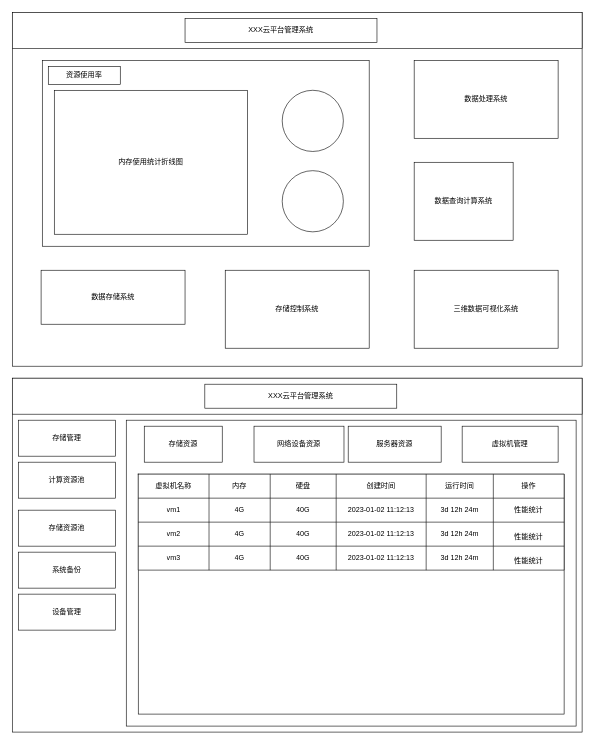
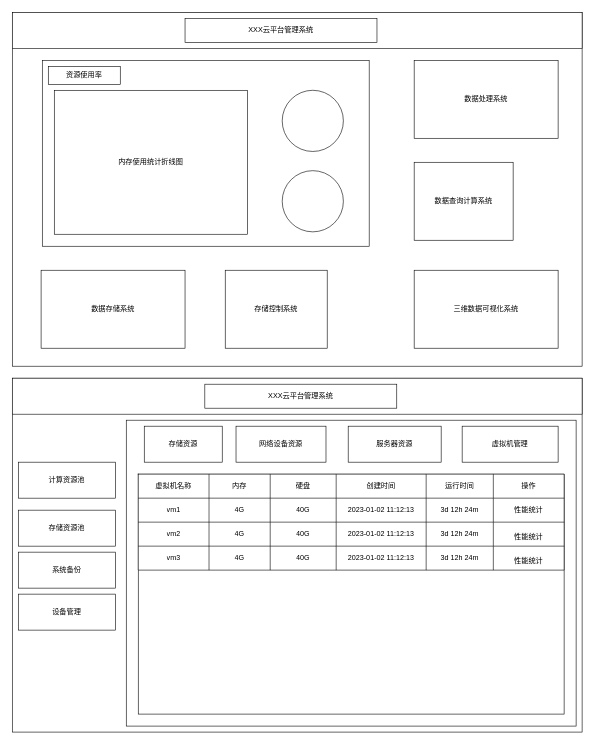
  <mxCell id="0" />
  <mxCell id="1" parent="0" />
  <mxCell id="2" value="" style="rounded=0;whiteSpace=wrap;html=1;" vertex="1" parent="1"><mxGeometry x="20" y="20" width="950" height="590" as="geometry" /></mxCell>
- <mxCell id="3" value="数据存储系统" style="rounded=0;whiteSpace=wrap;html=1;" vertex="1" parent="1"><mxGeometry x="68" y="450" width="240" height="90" as="geometry" /></mxCell>
+ <mxCell id="3" value="数据存储系统" style="rounded=0;whiteSpace=wrap;html=1;" vertex="1" parent="1"><mxGeometry x="68" y="450" width="240" height="130" as="geometry" /></mxCell>
  <mxCell id="4" value="数据查询计算系统" style="rounded=0;whiteSpace=wrap;html=1;" vertex="1" parent="1"><mxGeometry x="690" y="270" width="165" height="130" as="geometry" /></mxCell>
  <mxCell id="5" value="三维数据可视化系统" style="rounded=0;whiteSpace=wrap;html=1;" vertex="1" parent="1"><mxGeometry x="690" y="450" width="240" height="130" as="geometry" /></mxCell>
  <mxCell id="6" value="数据处理系统" style="rounded=0;whiteSpace=wrap;html=1;" vertex="1" parent="1"><mxGeometry x="690" y="100" width="240" height="130" as="geometry" /></mxCell>
- <mxCell id="7" value="存储控制系统" style="rounded=0;whiteSpace=wrap;html=1;" vertex="1" parent="1"><mxGeometry x="375" y="450" width="240" height="130" as="geometry" /></mxCell>
+ <mxCell id="7" value="存储控制系统" style="rounded=0;whiteSpace=wrap;html=1;" vertex="1" parent="1"><mxGeometry x="375" y="450" width="170" height="130" as="geometry" /></mxCell>
  <mxCell id="8" value="" style="rounded=0;whiteSpace=wrap;html=1;" vertex="1" parent="1"><mxGeometry x="20" y="20" width="950" height="60" as="geometry" /></mxCell>
  <mxCell id="9" value="XXX云平台管理系统" style="rounded=0;whiteSpace=wrap;html=1;align=center;" vertex="1" parent="1"><mxGeometry x="308" y="30" width="320" height="40" as="geometry" /></mxCell>
  <mxCell id="10" value="" style="rounded=0;whiteSpace=wrap;html=1;" vertex="1" parent="1"><mxGeometry x="70" y="100" width="545" height="310" as="geometry" /></mxCell>
  <mxCell id="11" value="" style="ellipse;whiteSpace=wrap;html=1;aspect=fixed;" vertex="1" parent="1"><mxGeometry x="470" y="284" width="102" height="102" as="geometry" /></mxCell>
  <mxCell id="12" value="内存使用统计折线图" style="rounded=0;whiteSpace=wrap;html=1;" vertex="1" parent="1"><mxGeometry x="90" y="150" width="322" height="240" as="geometry" /></mxCell>
  <mxCell id="13" value="" style="ellipse;whiteSpace=wrap;html=1;aspect=fixed;" vertex="1" parent="1"><mxGeometry x="470" y="150" width="102" height="102" as="geometry" /></mxCell>
  <mxCell id="14" value="" style="rounded=0;whiteSpace=wrap;html=1;" vertex="1" parent="1"><mxGeometry x="20" y="630" width="950" height="590" as="geometry" /></mxCell>
  <mxCell id="15" value="" style="rounded=0;whiteSpace=wrap;html=1;" vertex="1" parent="1"><mxGeometry x="20" y="630" width="950" height="60" as="geometry" /></mxCell>
  <mxCell id="16" value="XXX云平台管理系统" style="rounded=0;whiteSpace=wrap;html=1;align=center;" vertex="1" parent="1"><mxGeometry x="341" y="640" width="320" height="40" as="geometry" /></mxCell>
- <mxCell id="17" value="存储管理" style="rounded=0;whiteSpace=wrap;html=1;" vertex="1" parent="1"><mxGeometry x="30" y="700" width="162" height="60" as="geometry" /></mxCell>
  <mxCell id="18" value="计算资源池" style="rounded=0;whiteSpace=wrap;html=1;" vertex="1" parent="1"><mxGeometry x="30" y="770" width="162" height="60" as="geometry" /></mxCell>
  <mxCell id="19" value="存储资源池" style="rounded=0;whiteSpace=wrap;html=1;" vertex="1" parent="1"><mxGeometry x="30" y="850" width="162" height="60" as="geometry" /></mxCell>
  <mxCell id="20" value="系统备份" style="rounded=0;whiteSpace=wrap;html=1;" vertex="1" parent="1"><mxGeometry x="30" y="920" width="162" height="60" as="geometry" /></mxCell>
  <mxCell id="21" value="设备管理" style="rounded=0;whiteSpace=wrap;html=1;" vertex="1" parent="1"><mxGeometry x="30" y="990" width="162" height="60" as="geometry" /></mxCell>
  <mxCell id="22" value="" style="rounded=0;whiteSpace=wrap;html=1;" vertex="1" parent="1"><mxGeometry x="210" y="700" width="750" height="510" as="geometry" /></mxCell>
  <mxCell id="23" value="存储资源" style="rounded=0;whiteSpace=wrap;html=1;" vertex="1" parent="1"><mxGeometry x="240" y="710" width="130" height="60" as="geometry" /></mxCell>
- <mxCell id="24" value="网络设备资源" style="rounded=0;whiteSpace=wrap;html=1;" vertex="1" parent="1"><mxGeometry x="423" y="710" width="150" height="60" as="geometry" /></mxCell>
+ <mxCell id="24" value="网络设备资源" style="rounded=0;whiteSpace=wrap;html=1;" vertex="1" parent="1"><mxGeometry x="393" y="710" width="150" height="60" as="geometry" /></mxCell>
  <mxCell id="25" value="虚拟机管理" style="rounded=0;whiteSpace=wrap;html=1;" vertex="1" parent="1"><mxGeometry x="770" y="710" width="160" height="60" as="geometry" /></mxCell>
  <mxCell id="26" value="服务器资源" style="rounded=0;whiteSpace=wrap;html=1;" vertex="1" parent="1"><mxGeometry x="580" y="710" width="155" height="60" as="geometry" /></mxCell>
  <mxCell id="27" value="" style="rounded=0;whiteSpace=wrap;html=1;" vertex="1" parent="1"><mxGeometry x="230" y="790" width="710" height="400" as="geometry" /></mxCell>
  <mxCell id="28" value="" style="shape=table;startSize=0;container=1;collapsible=0;childLayout=tableLayout;" vertex="1" parent="1"><mxGeometry x="230" y="790" width="710" height="160" as="geometry" /></mxCell>
  <mxCell id="29" value="" style="shape=tableRow;horizontal=0;startSize=0;swimlaneHead=0;swimlaneBody=0;strokeColor=inherit;top=0;left=0;bottom=0;right=0;collapsible=0;dropTarget=0;fillColor=none;points=[[0,0.5],[1,0.5]];portConstraint=eastwest;" vertex="1" parent="28"><mxGeometry width="710" height="40" as="geometry" /></mxCell>
  <mxCell id="30" value="虚拟机名称" style="shape=partialRectangle;html=1;whiteSpace=wrap;connectable=0;strokeColor=inherit;overflow=hidden;fillColor=none;top=0;left=0;bottom=0;right=0;pointerEvents=1;" vertex="1" parent="29"><mxGeometry width="118" height="40" as="geometry"><mxRectangle width="118" height="40" as="alternateBounds" /></mxGeometry></mxCell>
  <mxCell id="31" value="内存" style="shape=partialRectangle;html=1;whiteSpace=wrap;connectable=0;strokeColor=inherit;overflow=hidden;fillColor=none;top=0;left=0;bottom=0;right=0;pointerEvents=1;" vertex="1" parent="29"><mxGeometry x="118" width="102" height="40" as="geometry"><mxRectangle width="102" height="40" as="alternateBounds" /></mxGeometry></mxCell>
  <mxCell id="32" value="硬盘" style="shape=partialRectangle;html=1;whiteSpace=wrap;connectable=0;strokeColor=inherit;overflow=hidden;fillColor=none;top=0;left=0;bottom=0;right=0;pointerEvents=1;" vertex="1" parent="29"><mxGeometry x="220" width="110" height="40" as="geometry"><mxRectangle width="110" height="40" as="alternateBounds" /></mxGeometry></mxCell>
  <mxCell id="33" value="创建时间" style="shape=partialRectangle;html=1;whiteSpace=wrap;connectable=0;strokeColor=inherit;overflow=hidden;fillColor=none;top=0;left=0;bottom=0;right=0;pointerEvents=1;" vertex="1" parent="29"><mxGeometry x="330" width="150" height="40" as="geometry"><mxRectangle width="150" height="40" as="alternateBounds" /></mxGeometry></mxCell>
  <mxCell id="34" value="运行时间" style="shape=partialRectangle;html=1;whiteSpace=wrap;connectable=0;strokeColor=inherit;overflow=hidden;fillColor=none;top=0;left=0;bottom=0;right=0;pointerEvents=1;" vertex="1" parent="29"><mxGeometry x="480" width="112" height="40" as="geometry"><mxRectangle width="112" height="40" as="alternateBounds" /></mxGeometry></mxCell>
  <mxCell id="35" value="操作" style="shape=partialRectangle;html=1;whiteSpace=wrap;connectable=0;strokeColor=inherit;overflow=hidden;fillColor=none;top=0;left=0;bottom=0;right=0;pointerEvents=1;" vertex="1" parent="29"><mxGeometry x="592" width="118" height="40" as="geometry"><mxRectangle width="118" height="40" as="alternateBounds" /></mxGeometry></mxCell>
  <mxCell id="36" value="" style="shape=tableRow;horizontal=0;startSize=0;swimlaneHead=0;swimlaneBody=0;strokeColor=inherit;top=0;left=0;bottom=0;right=0;collapsible=0;dropTarget=0;fillColor=none;points=[[0,0.5],[1,0.5]];portConstraint=eastwest;" vertex="1" parent="28"><mxGeometry y="40" width="710" height="40" as="geometry" /></mxCell>
  <mxCell id="37" value="vm1" style="shape=partialRectangle;html=1;whiteSpace=wrap;connectable=0;strokeColor=inherit;overflow=hidden;fillColor=none;top=0;left=0;bottom=0;right=0;pointerEvents=1;" vertex="1" parent="36"><mxGeometry width="118" height="40" as="geometry"><mxRectangle width="118" height="40" as="alternateBounds" /></mxGeometry></mxCell>
  <mxCell id="38" value="4G" style="shape=partialRectangle;html=1;whiteSpace=wrap;connectable=0;strokeColor=inherit;overflow=hidden;fillColor=none;top=0;left=0;bottom=0;right=0;pointerEvents=1;" vertex="1" parent="36"><mxGeometry x="118" width="102" height="40" as="geometry"><mxRectangle width="102" height="40" as="alternateBounds" /></mxGeometry></mxCell>
  <mxCell id="39" value="40G" style="shape=partialRectangle;html=1;whiteSpace=wrap;connectable=0;strokeColor=inherit;overflow=hidden;fillColor=none;top=0;left=0;bottom=0;right=0;pointerEvents=1;" vertex="1" parent="36"><mxGeometry x="220" width="110" height="40" as="geometry"><mxRectangle width="110" height="40" as="alternateBounds" /></mxGeometry></mxCell>
  <mxCell id="40" value="2023-01-02 11:12:13" style="shape=partialRectangle;html=1;whiteSpace=wrap;connectable=0;strokeColor=inherit;overflow=hidden;fillColor=none;top=0;left=0;bottom=0;right=0;pointerEvents=1;" vertex="1" parent="36"><mxGeometry x="330" width="150" height="40" as="geometry"><mxRectangle width="150" height="40" as="alternateBounds" /></mxGeometry></mxCell>
  <mxCell id="41" value="3d 12h 24m" style="shape=partialRectangle;html=1;whiteSpace=wrap;connectable=0;strokeColor=inherit;overflow=hidden;fillColor=none;top=0;left=0;bottom=0;right=0;pointerEvents=1;" vertex="1" parent="36"><mxGeometry x="480" width="112" height="40" as="geometry"><mxRectangle width="112" height="40" as="alternateBounds" /></mxGeometry></mxCell>
  <mxCell id="42" value="性能统计" style="shape=partialRectangle;html=1;whiteSpace=wrap;connectable=0;strokeColor=inherit;overflow=hidden;fillColor=none;top=0;left=0;bottom=0;right=0;pointerEvents=1;" vertex="1" parent="36"><mxGeometry x="592" width="118" height="40" as="geometry"><mxRectangle width="118" height="40" as="alternateBounds" /></mxGeometry></mxCell>
  <mxCell id="43" value="" style="shape=tableRow;horizontal=0;startSize=0;swimlaneHead=0;swimlaneBody=0;strokeColor=inherit;top=0;left=0;bottom=0;right=0;collapsible=0;dropTarget=0;fillColor=none;points=[[0,0.5],[1,0.5]];portConstraint=eastwest;" vertex="1" parent="28"><mxGeometry y="80" width="710" height="40" as="geometry" /></mxCell>
  <mxCell id="44" value="vm2" style="shape=partialRectangle;html=1;whiteSpace=wrap;connectable=0;strokeColor=inherit;overflow=hidden;fillColor=none;top=0;left=0;bottom=0;right=0;pointerEvents=1;" vertex="1" parent="43"><mxGeometry width="118" height="40" as="geometry"><mxRectangle width="118" height="40" as="alternateBounds" /></mxGeometry></mxCell>
  <mxCell id="45" value="4G" style="shape=partialRectangle;html=1;whiteSpace=wrap;connectable=0;strokeColor=inherit;overflow=hidden;fillColor=none;top=0;left=0;bottom=0;right=0;pointerEvents=1;" vertex="1" parent="43"><mxGeometry x="118" width="102" height="40" as="geometry"><mxRectangle width="102" height="40" as="alternateBounds" /></mxGeometry></mxCell>
  <mxCell id="46" value="40G" style="shape=partialRectangle;html=1;whiteSpace=wrap;connectable=0;strokeColor=inherit;overflow=hidden;fillColor=none;top=0;left=0;bottom=0;right=0;pointerEvents=1;" vertex="1" parent="43"><mxGeometry x="220" width="110" height="40" as="geometry"><mxRectangle width="110" height="40" as="alternateBounds" /></mxGeometry></mxCell>
  <mxCell id="47" value="2023-01-02 11:12:13" style="shape=partialRectangle;html=1;whiteSpace=wrap;connectable=0;strokeColor=inherit;overflow=hidden;fillColor=none;top=0;left=0;bottom=0;right=0;pointerEvents=1;" vertex="1" parent="43"><mxGeometry x="330" width="150" height="40" as="geometry"><mxRectangle width="150" height="40" as="alternateBounds" /></mxGeometry></mxCell>
  <mxCell id="48" value="3d 12h 24m" style="shape=partialRectangle;html=1;whiteSpace=wrap;connectable=0;strokeColor=inherit;overflow=hidden;fillColor=none;top=0;left=0;bottom=0;right=0;pointerEvents=1;" vertex="1" parent="43"><mxGeometry x="480" width="112" height="40" as="geometry"><mxRectangle width="112" height="40" as="alternateBounds" /></mxGeometry></mxCell>
  <mxCell id="49" value="&#10;&lt;span style=&quot;color: rgb(0, 0, 0); font-family: Helvetica; font-size: 12px; font-style: normal; font-variant-ligatures: normal; font-variant-caps: normal; font-weight: 400; letter-spacing: normal; orphans: 2; text-align: center; text-indent: 0px; text-transform: none; widows: 2; word-spacing: 0px; -webkit-text-stroke-width: 0px; background-color: rgb(251, 251, 251); text-decoration-thickness: initial; text-decoration-style: initial; text-decoration-color: initial; float: none; display: inline !important;&quot;&gt;性能统计&lt;/span&gt;&#10;&#10;" style="shape=partialRectangle;html=1;whiteSpace=wrap;connectable=0;strokeColor=inherit;overflow=hidden;fillColor=none;top=0;left=0;bottom=0;right=0;pointerEvents=1;" vertex="1" parent="43"><mxGeometry x="592" width="118" height="40" as="geometry"><mxRectangle width="118" height="40" as="alternateBounds" /></mxGeometry></mxCell>
  <mxCell id="50" value="" style="shape=tableRow;horizontal=0;startSize=0;swimlaneHead=0;swimlaneBody=0;strokeColor=inherit;top=0;left=0;bottom=0;right=0;collapsible=0;dropTarget=0;fillColor=none;points=[[0,0.5],[1,0.5]];portConstraint=eastwest;" vertex="1" parent="28"><mxGeometry y="120" width="710" height="40" as="geometry" /></mxCell>
  <mxCell id="51" value="vm3" style="shape=partialRectangle;html=1;whiteSpace=wrap;connectable=0;strokeColor=inherit;overflow=hidden;fillColor=none;top=0;left=0;bottom=0;right=0;pointerEvents=1;" vertex="1" parent="50"><mxGeometry width="118" height="40" as="geometry"><mxRectangle width="118" height="40" as="alternateBounds" /></mxGeometry></mxCell>
  <mxCell id="52" value="4G" style="shape=partialRectangle;html=1;whiteSpace=wrap;connectable=0;strokeColor=inherit;overflow=hidden;fillColor=none;top=0;left=0;bottom=0;right=0;pointerEvents=1;" vertex="1" parent="50"><mxGeometry x="118" width="102" height="40" as="geometry"><mxRectangle width="102" height="40" as="alternateBounds" /></mxGeometry></mxCell>
  <mxCell id="53" value="40G" style="shape=partialRectangle;html=1;whiteSpace=wrap;connectable=0;strokeColor=inherit;overflow=hidden;fillColor=none;top=0;left=0;bottom=0;right=0;pointerEvents=1;" vertex="1" parent="50"><mxGeometry x="220" width="110" height="40" as="geometry"><mxRectangle width="110" height="40" as="alternateBounds" /></mxGeometry></mxCell>
  <mxCell id="54" value="2023-01-02 11:12:13" style="shape=partialRectangle;html=1;whiteSpace=wrap;connectable=0;strokeColor=inherit;overflow=hidden;fillColor=none;top=0;left=0;bottom=0;right=0;pointerEvents=1;" vertex="1" parent="50"><mxGeometry x="330" width="150" height="40" as="geometry"><mxRectangle width="150" height="40" as="alternateBounds" /></mxGeometry></mxCell>
  <mxCell id="55" value="3d 12h 24m" style="shape=partialRectangle;html=1;whiteSpace=wrap;connectable=0;strokeColor=inherit;overflow=hidden;fillColor=none;top=0;left=0;bottom=0;right=0;pointerEvents=1;" vertex="1" parent="50"><mxGeometry x="480" width="112" height="40" as="geometry"><mxRectangle width="112" height="40" as="alternateBounds" /></mxGeometry></mxCell>
  <mxCell id="56" value="&#10;&lt;span style=&quot;color: rgb(0, 0, 0); font-family: Helvetica; font-size: 12px; font-style: normal; font-variant-ligatures: normal; font-variant-caps: normal; font-weight: 400; letter-spacing: normal; orphans: 2; text-align: center; text-indent: 0px; text-transform: none; widows: 2; word-spacing: 0px; -webkit-text-stroke-width: 0px; background-color: rgb(251, 251, 251); text-decoration-thickness: initial; text-decoration-style: initial; text-decoration-color: initial; float: none; display: inline !important;&quot;&gt;性能统计&lt;/span&gt;&#10;&#10;" style="shape=partialRectangle;html=1;whiteSpace=wrap;connectable=0;strokeColor=inherit;overflow=hidden;fillColor=none;top=0;left=0;bottom=0;right=0;pointerEvents=1;" vertex="1" parent="50"><mxGeometry x="592" width="118" height="40" as="geometry"><mxRectangle width="118" height="40" as="alternateBounds" /></mxGeometry></mxCell>
  <mxCell id="57" value="资源使用率" style="rounded=0;whiteSpace=wrap;html=1;" vertex="1" parent="1"><mxGeometry x="80" y="110" width="120" height="30" as="geometry" /></mxCell>
